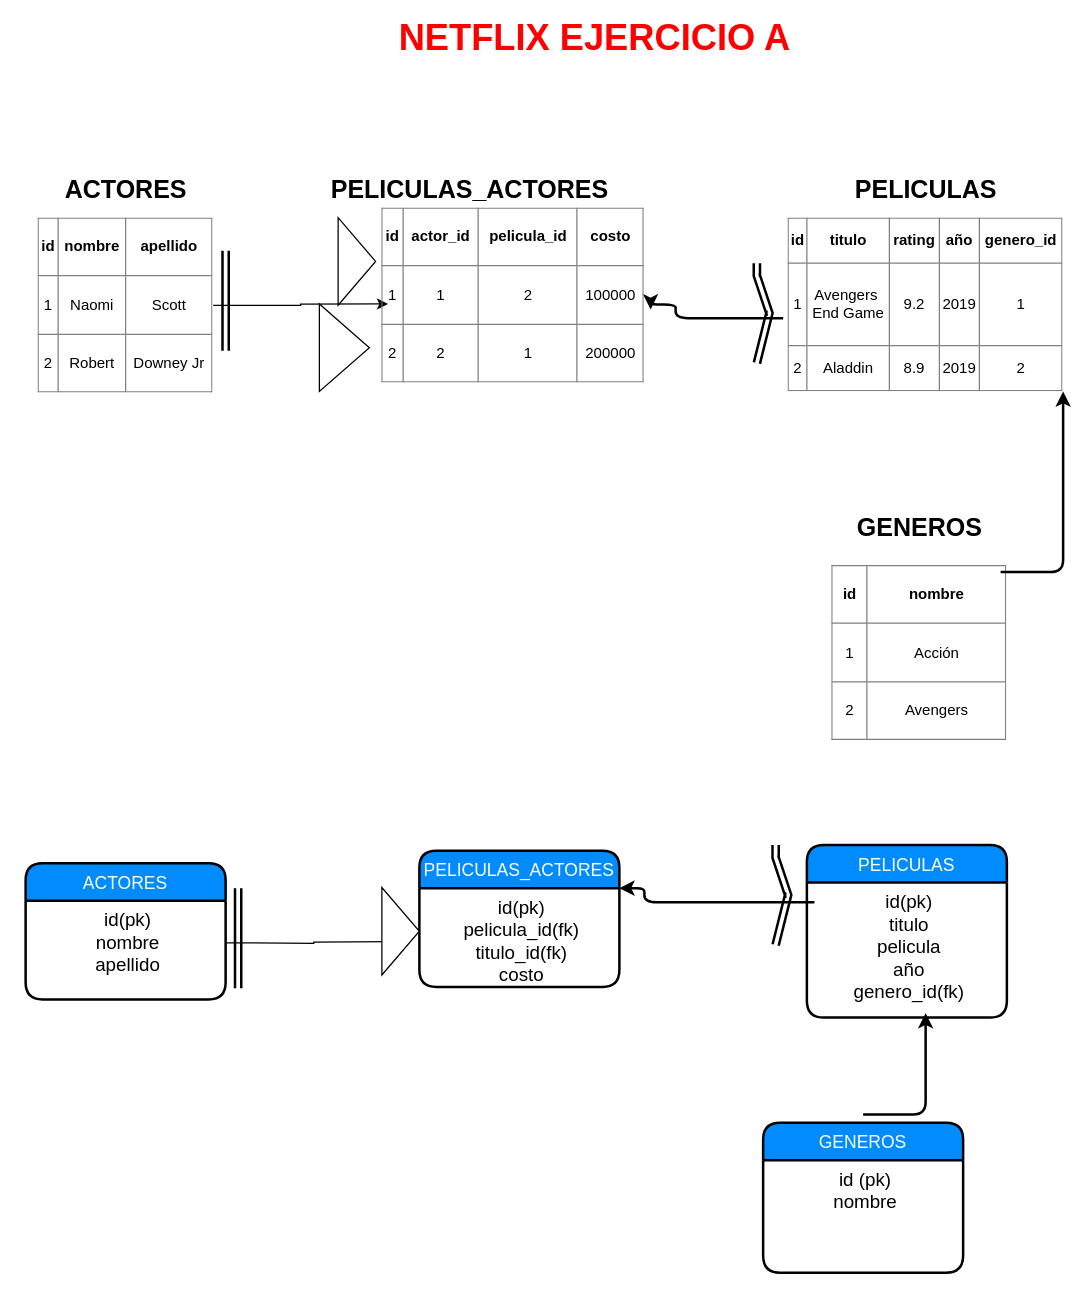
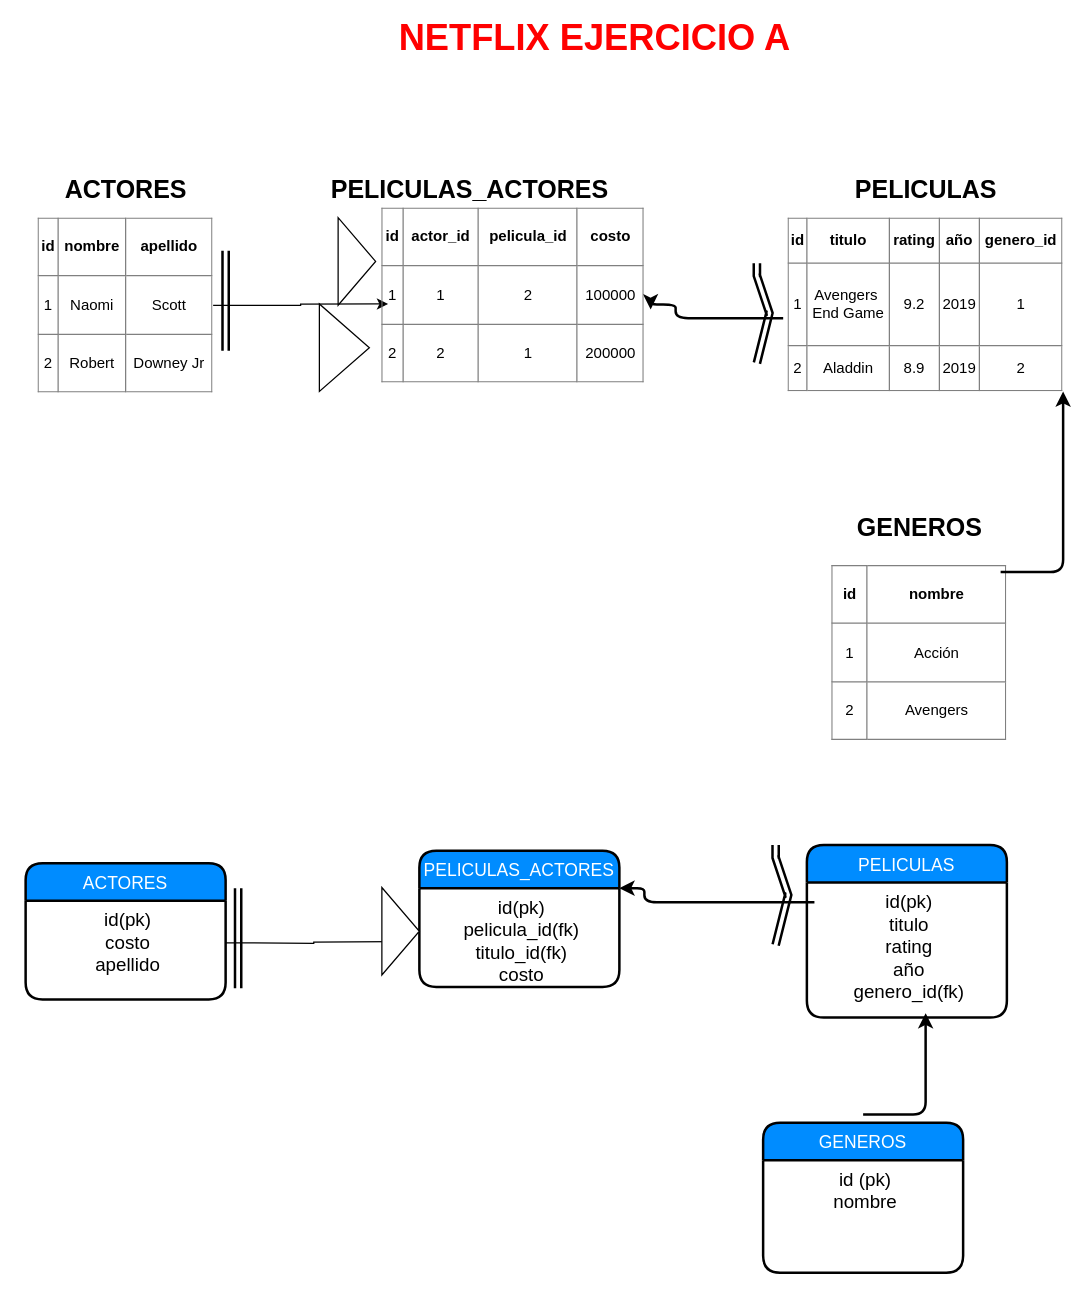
  <mxCell id="0" />
  <mxCell id="1" parent="0" />
  <mxCell id="2" value="&lt;font style=&quot;font-size: 29px&quot;&gt;&lt;b&gt;NETFLIX EJERCICIO A&lt;/b&gt;&lt;/font&gt;" style="text;html=1;align=center;verticalAlign=middle;resizable=0;points=[];;autosize=1;fontColor=#FF0000;" parent="1" vertex="1"><mxGeometry x="310" y="20" width="330" height="20" as="geometry" /></mxCell>
  <mxCell id="3" value="&lt;table border=&quot;1&quot; width=&quot;100%&quot; style=&quot;width: 100% ; height: 100% ; border-collapse: collapse&quot;&gt;&lt;tbody&gt;&lt;tr&gt;&lt;td align=&quot;center&quot;&gt;&lt;b&gt;id&lt;/b&gt;&lt;/td&gt;&lt;td align=&quot;center&quot;&gt;&lt;b&gt;nombre&lt;/b&gt;&lt;/td&gt;&lt;/tr&gt;&lt;tr&gt;&lt;td align=&quot;center&quot;&gt;1&lt;/td&gt;&lt;td align=&quot;center&quot;&gt;Acción&lt;/td&gt;&lt;/tr&gt;&lt;tr&gt;&lt;td align=&quot;center&quot;&gt;2&lt;/td&gt;&lt;td align=&quot;center&quot;&gt;Avengers&lt;/td&gt;&lt;/tr&gt;&lt;/tbody&gt;&lt;/table&gt;" style="text;html=1;overflow=fill;rounded=0;glass=0;comic=0;shadow=0;" parent="1" vertex="1"><mxGeometry x="665" y="452.17" width="140" height="140" as="geometry" /></mxCell>
  <mxCell id="4" value="GENEROS" style="text;html=1;resizable=0;points=[];autosize=1;align=center;verticalAlign=top;spacingTop=-4;fontStyle=1;fontSize=20;" parent="1" vertex="1"><mxGeometry x="675" y="407.17" width="120" height="30" as="geometry" /></mxCell>
  <mxCell id="5" style="edgeStyle=orthogonalEdgeStyle;rounded=0;orthogonalLoop=1;jettySize=auto;html=1;entryX=0;entryY=0.5;entryDx=0;entryDy=0;" edge="1" parent="1" source="6"><mxGeometry relative="1" as="geometry"><mxPoint x="310" y="242.67" as="targetPoint" /><Array as="points"><mxPoint x="240" y="244" /><mxPoint x="240" y="243" /></Array></mxGeometry></mxCell>
  <mxCell id="6" value="&lt;table border=&quot;1&quot; width=&quot;100%&quot; style=&quot;width: 100% ; height: 100% ; border-collapse: collapse&quot;&gt;&lt;tbody&gt;&lt;tr&gt;&lt;td align=&quot;center&quot;&gt;&lt;b&gt;id&lt;/b&gt;&lt;/td&gt;&lt;td align=&quot;center&quot;&gt;&lt;b&gt;nombre&lt;/b&gt;&lt;/td&gt;&lt;td style=&quot;text-align: center&quot;&gt;&lt;b&gt;apellido&lt;/b&gt;&lt;/td&gt;&lt;/tr&gt;&lt;tr&gt;&lt;td align=&quot;center&quot;&gt;1&lt;/td&gt;&lt;td align=&quot;center&quot;&gt;Naomi&lt;/td&gt;&lt;td style=&quot;text-align: center&quot;&gt;Scott&lt;/td&gt;&lt;/tr&gt;&lt;tr&gt;&lt;td align=&quot;center&quot;&gt;2&lt;/td&gt;&lt;td align=&quot;center&quot;&gt;Robert&lt;/td&gt;&lt;td style=&quot;text-align: center&quot;&gt;Downey Jr&lt;/td&gt;&lt;/tr&gt;&lt;/tbody&gt;&lt;/table&gt;" style="text;html=1;overflow=fill;rounded=0;glass=0;comic=0;shadow=0;" parent="1" vertex="1"><mxGeometry x="30" y="173.67" width="140" height="140" as="geometry" /></mxCell>
  <mxCell id="7" value="ACTORES" style="text;html=1;resizable=0;points=[];autosize=1;align=center;verticalAlign=top;spacingTop=-4;fontStyle=1;fontSize=20;" parent="1" vertex="1"><mxGeometry x="45" y="135.67" width="110" height="30" as="geometry" /></mxCell>
  <mxCell id="8" style="edgeStyle=orthogonalEdgeStyle;rounded=0;orthogonalLoop=1;jettySize=auto;html=1;exitX=0;exitY=0.25;exitDx=0;exitDy=0;entryX=0.5;entryY=1;entryDx=0;entryDy=0;fontSize=20;strokeColor=none;endArrow=ERoneToMany;endFill=0;startArrow=ERmandOne;startFill=0;" parent="1" source="9" edge="1"><mxGeometry relative="1" as="geometry"><mxPoint x="425.667" y="314" as="targetPoint" /></mxGeometry></mxCell>
  <mxCell id="9" value="&lt;table border=&quot;1&quot; width=&quot;100%&quot; style=&quot;text-align: center ; width: 100% ; height: 100% ; border-collapse: collapse&quot;&gt;&lt;tbody&gt;&lt;tr&gt;&lt;td align=&quot;center&quot;&gt;&lt;b&gt;id&lt;/b&gt;&lt;/td&gt;&lt;td align=&quot;center&quot;&gt;&lt;b&gt;titulo&lt;/b&gt;&lt;/td&gt;&lt;td&gt;&lt;b&gt;rating&lt;/b&gt;&lt;/td&gt;&lt;td style=&quot;text-align: center&quot;&gt;&lt;b&gt;año&lt;/b&gt;&lt;/td&gt;&lt;td&gt;&lt;b&gt;genero_id&lt;/b&gt;&lt;/td&gt;&lt;/tr&gt;&lt;tr&gt;&lt;td align=&quot;center&quot;&gt;1&lt;/td&gt;&lt;td align=&quot;center&quot;&gt;Avengers&amp;nbsp;&lt;br&gt;End Game&lt;/td&gt;&lt;td&gt;9.2&lt;/td&gt;&lt;td style=&quot;text-align: center&quot;&gt;2019&lt;/td&gt;&lt;td&gt;1&lt;/td&gt;&lt;/tr&gt;&lt;tr&gt;&lt;td align=&quot;center&quot;&gt;2&lt;/td&gt;&lt;td align=&quot;center&quot;&gt;Aladdin&lt;/td&gt;&lt;td&gt;8.9&lt;/td&gt;&lt;td style=&quot;text-align: center&quot;&gt;2019&lt;/td&gt;&lt;td&gt;2&lt;/td&gt;&lt;/tr&gt;&lt;/tbody&gt;&lt;/table&gt;" style="text;html=1;overflow=fill;rounded=0;glass=0;comic=0;shadow=0;" parent="1" vertex="1"><mxGeometry x="630" y="173.67" width="220" height="139" as="geometry" /></mxCell>
  <mxCell id="10" value="PELICULAS" style="text;html=1;resizable=0;points=[];autosize=1;align=center;verticalAlign=top;spacingTop=-4;fontStyle=1;fontSize=20;" parent="1" vertex="1"><mxGeometry x="675" y="135.67" width="130" height="30" as="geometry" /></mxCell>
  <mxCell id="11" value="GENEROS" style="swimlane;childLayout=stackLayout;horizontal=1;startSize=30;horizontalStack=0;fillColor=#008cff;fontColor=#FFFFFF;rounded=1;fontSize=14;fontStyle=0;strokeWidth=2;resizeParent=0;resizeLast=1;shadow=0;dashed=0;align=center;glass=0;comic=0;" parent="1" vertex="1"><mxGeometry x="610" y="897.67" width="160" height="120" as="geometry" /></mxCell>
  <mxCell id="12" value="id (pk)&#10;nombre&#10;" style="align=center;strokeColor=none;fillColor=none;spacingLeft=4;fontSize=15;verticalAlign=top;resizable=0;rotatable=0;part=1;" parent="11" vertex="1"><mxGeometry y="30" width="160" height="90" as="geometry" /></mxCell>
  <mxCell id="13" value="PELICULAS_ACTORES" style="text;html=1;resizable=0;points=[];autosize=1;align=center;verticalAlign=top;spacingTop=-4;fontStyle=1;fontSize=20;" vertex="1" parent="1"><mxGeometry x="255" y="135.67" width="240" height="30" as="geometry" /></mxCell>
  <mxCell id="14" value="PELICULAS_ACTORES" style="swimlane;childLayout=stackLayout;horizontal=1;startSize=30;horizontalStack=0;fillColor=#008cff;fontColor=#FFFFFF;rounded=1;fontSize=14;fontStyle=0;strokeWidth=2;resizeParent=0;resizeLast=1;shadow=0;dashed=0;align=center;glass=0;comic=0;" vertex="1" parent="1"><mxGeometry x="335" y="680" width="160" height="109" as="geometry" /></mxCell>
  <mxCell id="15" value="id(pk)&#10;pelicula_id(fk)&#10;titulo_id(fk)&#10;costo&#10;" style="align=center;strokeColor=none;fillColor=none;spacingLeft=4;fontSize=15;verticalAlign=top;resizable=0;rotatable=0;part=1;" vertex="1" parent="14"><mxGeometry y="30" width="160" height="79" as="geometry" /></mxCell>
  <mxCell id="16" value="" style="endArrow=none;html=1;strokeWidth=2;shape=link;width=-6;" edge="1" parent="1"><mxGeometry width="50" height="50" relative="1" as="geometry"><mxPoint x="180" y="280" as="sourcePoint" /><mxPoint x="180" y="200" as="targetPoint" /></mxGeometry></mxCell>
  <mxCell id="17" value="" style="html=1;shadow=0;dashed=0;align=center;verticalAlign=middle;shape=mxgraph.arrows2.arrow;dy=0.6;dx=40;notch=0;" vertex="1" parent="1"><mxGeometry x="270" y="173.67" width="30" height="70" as="geometry" /></mxCell>
  <mxCell id="18" value="" style="html=1;shadow=0;dashed=0;align=center;verticalAlign=middle;shape=mxgraph.arrows2.arrow;dy=0.6;dx=40;notch=0;" vertex="1" parent="1"><mxGeometry x="255" y="242.67" width="40" height="70" as="geometry" /></mxCell>
  <mxCell id="19" value="" style="edgeStyle=segmentEdgeStyle;endArrow=classic;html=1;strokeWidth=2;entryX=1;entryY=1;entryDx=0;entryDy=0;" edge="1" parent="1" target="9"><mxGeometry width="50" height="50" relative="1" as="geometry"><mxPoint x="800" y="457.17" as="sourcePoint" /><mxPoint x="850" y="350" as="targetPoint" /></mxGeometry></mxCell>
  <mxCell id="20" value="" style="edgeStyle=segmentEdgeStyle;endArrow=classic;html=1;strokeWidth=2;exitX=-0.018;exitY=0.578;exitDx=0;exitDy=0;exitPerimeter=0;entryX=1.024;entryY=0.581;entryDx=0;entryDy=0;entryPerimeter=0;" edge="1" parent="1" source="9" target="32"><mxGeometry width="50" height="50" relative="1" as="geometry"><mxPoint x="540" y="267.67" as="sourcePoint" /><mxPoint x="470" y="242.67" as="targetPoint" /><Array as="points"><mxPoint x="540" y="254" /><mxPoint x="540" y="243" /><mxPoint x="520" y="243" /></Array></mxGeometry></mxCell>
  <mxCell id="21" value="" style="endArrow=none;html=1;strokeWidth=2;shape=link;width=-6;" edge="1" parent="1"><mxGeometry width="50" height="50" relative="1" as="geometry"><mxPoint x="605" y="290" as="sourcePoint" /><mxPoint x="605" y="210" as="targetPoint" /><Array as="points"><mxPoint x="615" y="250" /><mxPoint x="605" y="220" /></Array></mxGeometry></mxCell>
  <mxCell id="22" style="edgeStyle=orthogonalEdgeStyle;rounded=0;orthogonalLoop=1;jettySize=auto;html=1;entryX=0;entryY=0.5;entryDx=0;entryDy=0;" edge="1" parent="1"><mxGeometry relative="1" as="geometry"><mxPoint x="180" y="753.7" as="sourcePoint" /><mxPoint x="320" y="752.67" as="targetPoint" /></mxGeometry></mxCell>
  <mxCell id="23" value="" style="endArrow=none;html=1;strokeWidth=2;shape=link;width=-6;" edge="1" parent="1"><mxGeometry width="50" height="50" relative="1" as="geometry"><mxPoint x="190" y="790" as="sourcePoint" /><mxPoint x="190" y="710" as="targetPoint" /></mxGeometry></mxCell>
  <mxCell id="24" value="" style="html=1;shadow=0;dashed=0;align=center;verticalAlign=middle;shape=mxgraph.arrows2.arrow;dy=0.6;dx=40;notch=0;" vertex="1" parent="1"><mxGeometry x="305" y="709.5" width="30" height="70" as="geometry" /></mxCell>
  <mxCell id="25" value="ACTORES" style="swimlane;childLayout=stackLayout;horizontal=1;startSize=30;horizontalStack=0;fillColor=#008cff;fontColor=#FFFFFF;rounded=1;fontSize=14;fontStyle=0;strokeWidth=2;resizeParent=0;resizeLast=1;shadow=0;dashed=0;align=center;glass=0;comic=0;" parent="1" vertex="1"><mxGeometry x="20" y="690" width="160" height="109" as="geometry" /></mxCell>
- <mxCell id="26" value="id(pk)&#10;nombre&#10;apellido&#10;" style="align=center;strokeColor=none;fillColor=none;spacingLeft=4;fontSize=15;verticalAlign=top;resizable=0;rotatable=0;part=1;" parent="25" vertex="1"><mxGeometry y="30" width="160" height="79" as="geometry" /></mxCell>
+ <mxCell id="26" value="id(pk)&#10;costo&#10;apellido&#10;" style="align=center;strokeColor=none;fillColor=none;spacingLeft=4;fontSize=15;verticalAlign=top;resizable=0;rotatable=0;part=1;" parent="25" vertex="1"><mxGeometry y="30" width="160" height="79" as="geometry" /></mxCell>
  <mxCell id="27" value="" style="edgeStyle=segmentEdgeStyle;endArrow=classic;html=1;strokeWidth=2;exitX=-0.018;exitY=0.578;exitDx=0;exitDy=0;exitPerimeter=0;entryX=1;entryY=0.5;entryDx=0;entryDy=0;" edge="1" parent="1"><mxGeometry width="50" height="50" relative="1" as="geometry"><mxPoint x="651.04" y="721.342" as="sourcePoint" /><mxPoint x="495" y="710" as="targetPoint" /><Array as="points"><mxPoint x="515" y="721.33" /><mxPoint x="515" y="710.33" /></Array></mxGeometry></mxCell>
  <mxCell id="28" value="" style="endArrow=none;html=1;strokeWidth=2;shape=link;width=-6;" edge="1" parent="1"><mxGeometry width="50" height="50" relative="1" as="geometry"><mxPoint x="620" y="755.5" as="sourcePoint" /><mxPoint x="620" y="675.5" as="targetPoint" /><Array as="points"><mxPoint x="630" y="715.5" /><mxPoint x="620" y="685.5" /></Array></mxGeometry></mxCell>
  <mxCell id="29" value="" style="edgeStyle=segmentEdgeStyle;endArrow=classic;html=1;strokeWidth=2;entryX=1;entryY=1;entryDx=0;entryDy=0;" edge="1" parent="1"><mxGeometry width="50" height="50" relative="1" as="geometry"><mxPoint x="690" y="891" as="sourcePoint" /><mxPoint x="740" y="810" as="targetPoint" /><Array as="points"><mxPoint x="740" y="890.67" /></Array></mxGeometry></mxCell>
  <mxCell id="30" value="PELICULAS" style="swimlane;childLayout=stackLayout;horizontal=1;startSize=30;horizontalStack=0;fillColor=#008cff;fontColor=#FFFFFF;rounded=1;fontSize=14;fontStyle=0;strokeWidth=2;resizeParent=0;resizeLast=1;shadow=0;dashed=0;align=center;glass=0;comic=0;" parent="1" vertex="1"><mxGeometry x="645" y="675.5" width="160" height="138" as="geometry"><mxRectangle x="-720" y="834.67" width="110" height="30" as="alternateBounds" /></mxGeometry></mxCell>
- <mxCell id="31" value="id(pk)&#10;titulo&#10;pelicula&#10;año&#10;genero_id(fk)" style="align=center;strokeColor=none;fillColor=none;spacingLeft=4;fontSize=15;verticalAlign=top;resizable=0;rotatable=0;part=1;" parent="30" vertex="1"><mxGeometry y="30" width="160" height="108" as="geometry" /></mxCell>
+ <mxCell id="31" value="id(pk)&#10;titulo&#10;rating&#10;año&#10;genero_id(fk)" style="align=center;strokeColor=none;fillColor=none;spacingLeft=4;fontSize=15;verticalAlign=top;resizable=0;rotatable=0;part=1;" parent="30" vertex="1"><mxGeometry y="30" width="160" height="108" as="geometry" /></mxCell>
  <mxCell id="32" value="&lt;table border=&quot;1&quot; width=&quot;100%&quot; style=&quot;text-align: center ; width: 100% ; height: 100% ; border-collapse: collapse&quot;&gt;&lt;tbody&gt;&lt;tr&gt;&lt;td align=&quot;center&quot;&gt;&lt;b&gt;id&lt;/b&gt;&lt;/td&gt;&lt;td align=&quot;center&quot;&gt;&lt;b&gt;actor_id&lt;/b&gt;&lt;/td&gt;&lt;td&gt;&lt;b&gt;pelicula_id&lt;/b&gt;&lt;/td&gt;&lt;td style=&quot;text-align: center&quot;&gt;&lt;b&gt;costo&lt;/b&gt;&lt;/td&gt;&lt;/tr&gt;&lt;tr&gt;&lt;td align=&quot;center&quot;&gt;1&lt;/td&gt;&lt;td align=&quot;center&quot;&gt;1&lt;/td&gt;&lt;td&gt;2&lt;/td&gt;&lt;td style=&quot;text-align: center&quot;&gt;100000&lt;/td&gt;&lt;/tr&gt;&lt;tr&gt;&lt;td align=&quot;center&quot;&gt;2&lt;/td&gt;&lt;td align=&quot;center&quot;&gt;2&lt;/td&gt;&lt;td&gt;1&lt;/td&gt;&lt;td style=&quot;text-align: center&quot;&gt;200000&lt;/td&gt;&lt;/tr&gt;&lt;/tbody&gt;&lt;/table&gt;" style="text;html=1;overflow=fill;rounded=0;glass=0;comic=0;shadow=0;" vertex="1" parent="1"><mxGeometry x="305" y="165.67" width="210" height="140" as="geometry" /></mxCell>
